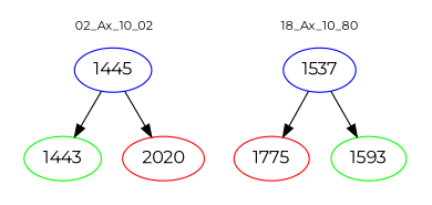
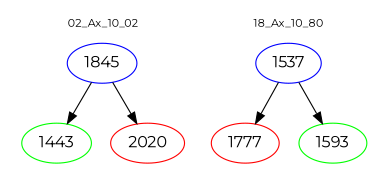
  digraph {
    fontname=Montserrat
    node [color=blue fontname=Montserrat]
    edge [color=black fontname=Montserrat]
-   n1 [label=1445]
+   n1 [label=1845]
    n2 [color=green label=1443]
    n3 [color=red label=2020]
    n4 [label=1537]
-   n5 [color=red label=1775]
+   n5 [color=red label=1777]
    n6 [color=green label=1593]
    subgraph cluster_1 {
      color=white
      fontsize=10
      label="02_Ax_10_02"
      n1
      n2
      n3
    }
    subgraph cluster_2 {
      color=white
      fontsize=10
      label="18_Ax_10_80"
      n4
      n5
      n6
    }
    n1 -> n2
    n1 -> n3
    n4 -> n5
    n4 -> n6
  }
